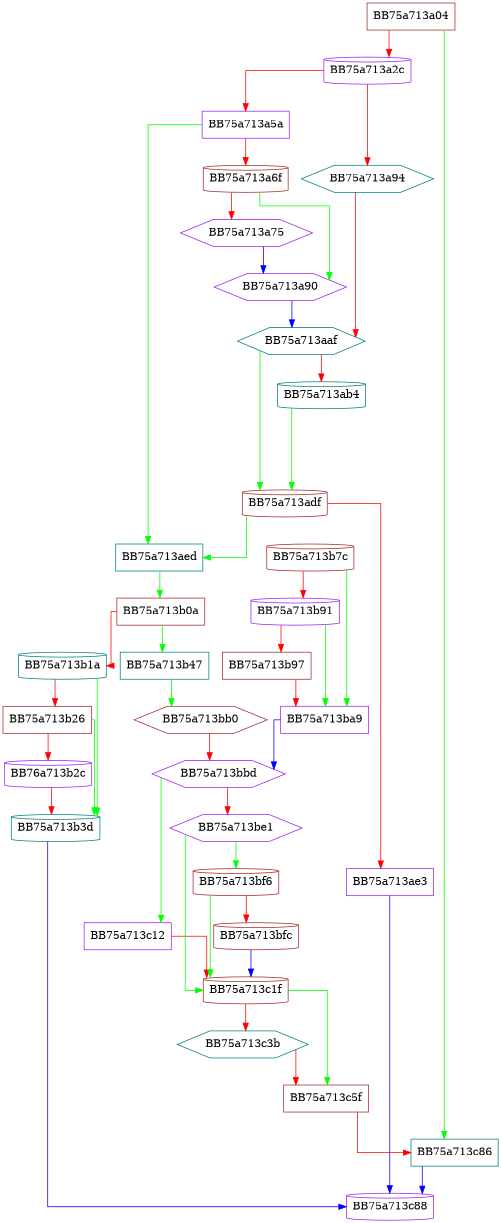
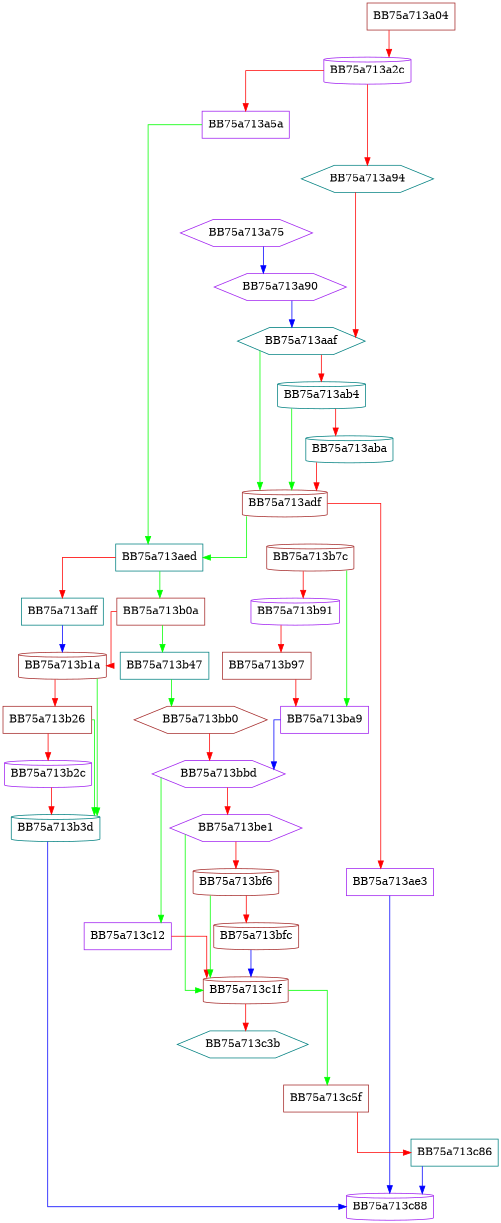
  digraph {
    splines=ortho
    node [color=brown shape=cylinder]
    edge [color=red]
    BB75a713a04 [shape=box]
    BB75a713c86 [color=teal shape=box]
    BB75a713a2c [color=purple]
    BB75a713c88 [color=purple]
    BB75a713a94 [color=teal shape=hexagon]
    BB75a713a5a [color=purple shape=box]
    BB75a713aaf [color=teal shape=hexagon]
    BB75a713aed [color=teal shape=box]
-   BB75a713a6f
    BB75a713adf
    BB75a713ab4 [color=teal]
    BB75a713b0a [shape=box]
+   BB75a713aff [color=teal shape=box]
    BB75a713a90 [color=purple shape=hexagon]
    BB75a713a75 [color=purple shape=hexagon]
-   BB75a713b1a [color=teal]
+   BB75a713b1a
    BB75a713b47 [color=teal shape=box]
    BB75a713ae3 [color=purple shape=box]
+   BB75a713aba [color=teal]
    BB75a713b3d [color=teal]
    BB75a713b26 [shape=box]
    BB75a713bb0 [shape=hexagon]
-   BB75a713b2c [color=purple label=BB76a713b2c]
+   BB75a713b2c [color=purple]
    BB75a713bbd [color=purple shape=hexagon]
    BB75a713ba9 [color=purple shape=box]
    BB75a713b7c
    BB75a713b91 [color=purple]
    BB75a713c12 [color=purple shape=box]
    BB75a713be1 [color=purple shape=hexagon]
    BB75a713b97 [shape=box]
    BB75a713c1f
    BB75a713bf6
    BB75a713c5f [shape=box]
    BB75a713c3b [color=teal shape=hexagon]
    BB75a713bfc
-   BB75a713a04 -> BB75a713c86 [color=green]
    BB75a713a04 -> BB75a713a2c
    BB75a713c86 -> BB75a713c88 [color=blue]
    BB75a713a2c -> BB75a713a94
    BB75a713a2c -> BB75a713a5a
    BB75a713a94 -> BB75a713aaf
    BB75a713a5a -> BB75a713aed [color=green]
-   BB75a713a5a -> BB75a713a6f
    BB75a713aaf -> BB75a713adf [color=green]
    BB75a713aaf -> BB75a713ab4
    BB75a713aed -> BB75a713b0a [color=green]
-   BB75a713a6f -> BB75a713a90 [color=green]
-   BB75a713a6f -> BB75a713a75
+   BB75a713aed -> BB75a713aff
    BB75a713adf -> BB75a713aed [color=green]
    BB75a713adf -> BB75a713ae3
    BB75a713ab4 -> BB75a713adf [color=green]
+   BB75a713ab4 -> BB75a713aba
    BB75a713b0a -> BB75a713b1a
    BB75a713b0a -> BB75a713b47 [color=green]
+   BB75a713aff -> BB75a713b1a [color=blue]
    BB75a713a90 -> BB75a713aaf [color=blue]
    BB75a713a75 -> BB75a713a90 [color=blue]
    BB75a713b1a -> BB75a713b3d [color=green]
    BB75a713b1a -> BB75a713b26
    BB75a713b47 -> BB75a713bb0 [color=green]
    BB75a713ae3 -> BB75a713c88 [color=blue]
+   BB75a713aba -> BB75a713adf
    BB75a713b3d -> BB75a713c88 [color=blue]
    BB75a713b26 -> BB75a713b3d [color=green]
    BB75a713b26 -> BB75a713b2c
    BB75a713bb0 -> BB75a713bbd
    BB75a713b2c -> BB75a713b3d
    BB75a713bbd -> BB75a713c12 [color=green]
    BB75a713bbd -> BB75a713be1
    BB75a713ba9 -> BB75a713bbd [color=blue]
    BB75a713b7c -> BB75a713ba9 [color=green]
    BB75a713b7c -> BB75a713b91
-   BB75a713b91 -> BB75a713ba9 [color=green]
    BB75a713b91 -> BB75a713b97
    BB75a713c12 -> BB75a713c1f
    BB75a713be1 -> BB75a713c1f [color=green]
-   BB75a713be1 -> BB75a713bf6 [color=green]
+   BB75a713be1 -> BB75a713bf6
    BB75a713b97 -> BB75a713ba9
    BB75a713c1f -> BB75a713c5f [color=green]
    BB75a713c1f -> BB75a713c3b
    BB75a713bf6 -> BB75a713c1f [color=green]
    BB75a713bf6 -> BB75a713bfc
    BB75a713c5f -> BB75a713c86
-   BB75a713c3b -> BB75a713c5f
    BB75a713bfc -> BB75a713c1f [color=blue]
  }
